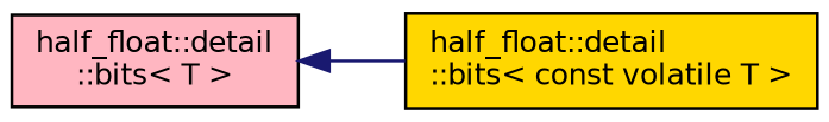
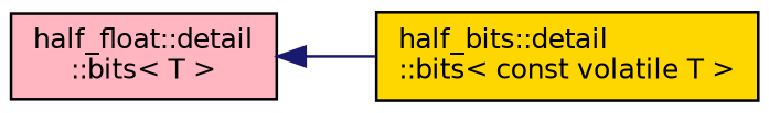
  digraph {
    rankdir=LR
    node [color=black fontname=Helvetica fontsize=10 shape=record style=filled]
-   n1 [fillcolor=gold fontcolor=black height=0.2 label="half_float::detail\l::bits\< const volatile T \>" width=0.4]
+   n1 [fillcolor=gold fontcolor=black height=0.2 label="half_bits::detail\l::bits\< const volatile T \>" width=0.4]
    n2 [fillcolor=lightpink height=0.2 label="half_float::detail\l::bits\< T \>" width=0.4]
    n2 -> n1 [color=midnightblue dir=back fontname=Helvetica fontsize=10 labelfontname=Helvetica labelfontsize=10 style=solid]
  }
